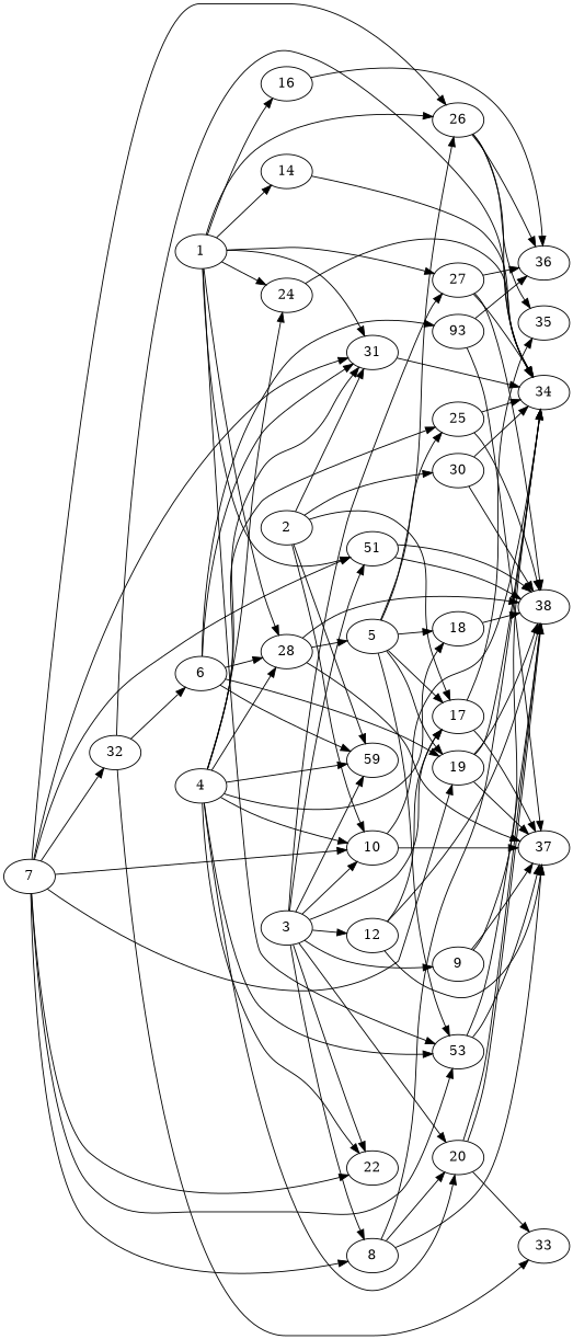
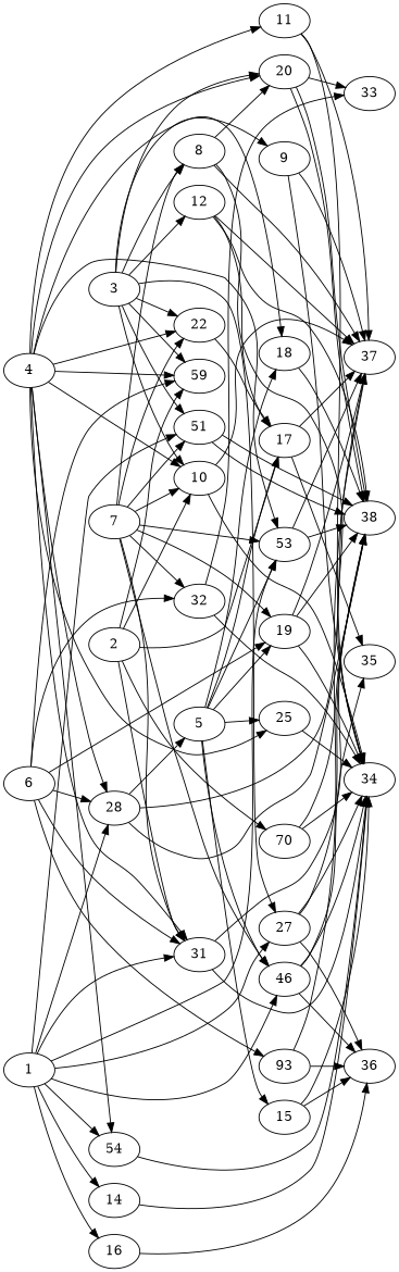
  digraph {
    rankdir=LR
    node [alpha=0.08]
    1 [alpha=0.03 expect_size=166287437096833856]
    n2 [alpha=0.09 expect_size=2035676824265154048 label=53]
    14 [alpha=0.19 expect_size=1019455419242677248]
    16 [alpha=0.11 expect_size=7233142174416633856000]
    n5 [alpha=0.06 expect_size=61514030646313353216 label=51]
-   24 [alpha=0.14 expect_size=1011032802102175858688]
-   26 [alpha=0.14 expect_size=994429790684320128]
+   24 [alpha=0.14 expect_size=1011032802102175858688 label=54]
+   26 [alpha=0.14 expect_size=994429790684320128 label=46]
    27 [expect_size=1862721864089081344]
    28 [alpha=0.17 expect_size=2467110732911228416]
    31 [alpha=0.17 expect_size=4864078479555639115776]
    37 [alpha=0.15 expect_size=13167025323953952391168]
    38 [expect_size=35707599664950732]
    34 [alpha=0.02 expect_size=2064362989106826240]
    36 [alpha=0.02 expect_size=20673489241094220]
    22 [alpha=0.06 expect_size=182494369300210515968]
    35 [alpha=0.09 expect_size=44996760361194440]
    5 [alpha=0.09 expect_size=9635248525285856]
    2 [expect_size=18114947961818284]
    10 [alpha=0.13 expect_size=5271114198026775691264]
    17 [alpha=0.00 expect_size=12254431912976712]
    n21 [alpha=0.17 expect_size=8419852332724903739392 label=59]
-   30 [alpha=0.18 expect_size=105974057879659648]
+   30 [alpha=0.18 expect_size=105974057879659648 label=70]
    20 [alpha=0.07 expect_size=6260882764005718016]
    33 [alpha=0.05 expect_size=15565960326545231839232]
    3 [alpha=0.14 expect_size=123666280233304064000]
    8 [alpha=0.10 expect_size=160932454970002560]
    9 [alpha=0.04 expect_size=12542254796974363508736]
    12 [alpha=0.06 expect_size=18896065154248128]
    4 [alpha=0.17 expect_size=15184925581269690]
+   11 [alpha=0.01 expect_size=5583566714167753703424]
    18 [expect_size=3947810356178506752]
    25 [alpha=0.11 expect_size=166041139257176416]
+   15 [alpha=0.19 expect_size=19715062587025332]
    19 [alpha=0.11 expect_size=2005050031895216128000]
    6 [alpha=0.20 expect_size=7512575309088399]
    n36 [alpha=0.15 expect_size=107150911573931488 label=93]
    32 [alpha=0.15 expect_size=207322841175888736]
    7 [alpha=0.00 expect_size=105597942108660800]
    1 -> n2
    1 -> 14
    1 -> 16
    1 -> n5
    1 -> 24
    1 -> 26
    1 -> 27
    1 -> 28
    1 -> 31
    n2 -> 37
    n2 -> 38
    14 -> 34
    16 -> 36
    n5 -> 38
    n5 -> 38
    24 -> 34
    26 -> 34
    26 -> 36
    26 -> 35
    27 -> 38
    27 -> 34
    27 -> 36
    28 -> 37
    28 -> 38
    28 -> 5
-   25 -> 38
+   31 -> 38
    31 -> 34
    5 -> n2
    5 -> 26
    5 -> 17
    5 -> 18
    5 -> 25
+   5 -> 15
    5 -> 19
    2 -> 31
    2 -> 10
    2 -> 17
    2 -> n21
    2 -> 30
    10 -> 37
    10 -> 34
    17 -> 37
    17 -> 35
    30 -> 38
    30 -> 34
    20 -> 38
    20 -> 38
    20 -> 33
    3 -> n5
    3 -> 27
    3 -> 22
    3 -> 10
-   3 -> 17
+   22 -> 17
    3 -> n21
    3 -> 20
    3 -> 8
    3 -> 9
    3 -> 12
    8 -> 37
    8 -> 34
    8 -> 20
    9 -> 37
    9 -> 34
    12 -> 37
    12 -> 38
    12 -> 17
    4 -> n2
    4 -> 24
    4 -> 28
    4 -> 31
    4 -> 22
    4 -> 10
    4 -> n21
    4 -> 20
+   4 -> 11
    4 -> 18
    4 -> 25
+   11 -> 37
+   11 -> 34
    18 -> 38
    25 -> 34
+   15 -> 34
+   15 -> 36
    19 -> 37
    19 -> 38
    19 -> 34
    6 -> 28
    6 -> 31
    6 -> n21
    6 -> 19
    6 -> n36
-   32 -> 6
+   6 -> 32
    n36 -> 37
    n36 -> 36
    32 -> 34
    32 -> 33
    7 -> n2
    7 -> n5
    7 -> 26
    7 -> 31
    7 -> 22
    7 -> 10
    7 -> 8
    7 -> 19
    7 -> 32
  }
